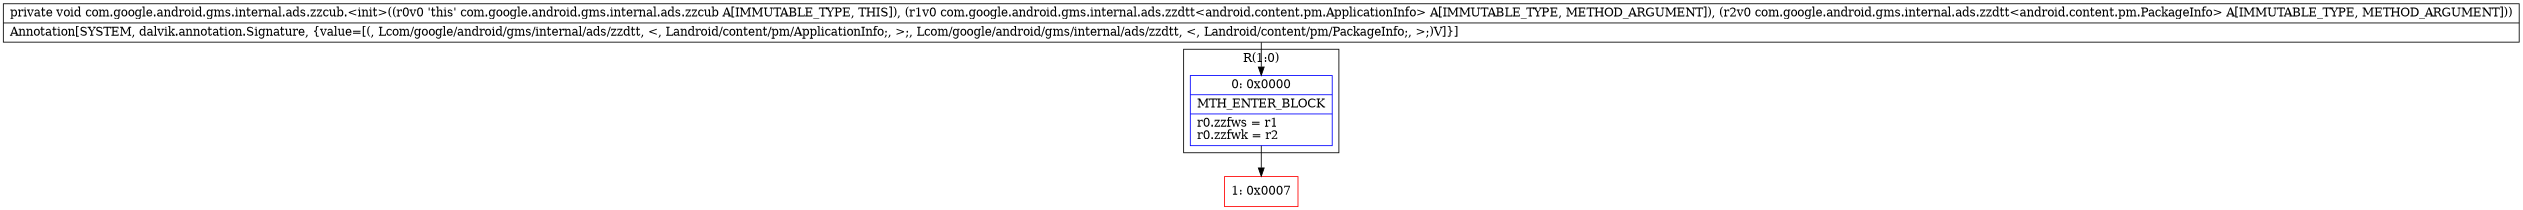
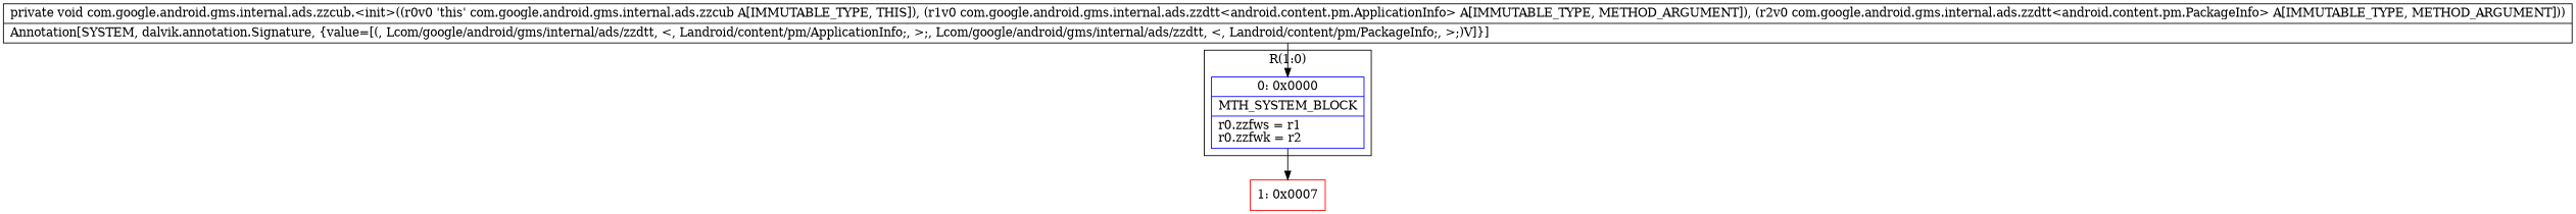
  digraph {
    node [shape=record]
-   n1 [color=blue label="{0\:\ 0x0000|MTH_ENTER_BLOCK\l|r0.zzfws = r1\lr0.zzfwk = r2\l}"]
+   n1 [color=blue label="{0\:\ 0x0000|MTH_SYSTEM_BLOCK\l|r0.zzfws = r1\lr0.zzfwk = r2\l}"]
    n2 [color=red label="{1\:\ 0x0007}"]
    n3 [label="{private void com.google.android.gms.internal.ads.zzcub.\<init\>((r0v0 'this' com.google.android.gms.internal.ads.zzcub A[IMMUTABLE_TYPE, THIS]), (r1v0 com.google.android.gms.internal.ads.zzdtt\<android.content.pm.ApplicationInfo\> A[IMMUTABLE_TYPE, METHOD_ARGUMENT]), (r2v0 com.google.android.gms.internal.ads.zzdtt\<android.content.pm.PackageInfo\> A[IMMUTABLE_TYPE, METHOD_ARGUMENT]))  | Annotation[SYSTEM, dalvik.annotation.Signature, \{value=[(, Lcom\/google\/android\/gms\/internal\/ads\/zzdtt, \<, Landroid\/content\/pm\/ApplicationInfo;, \>;, Lcom\/google\/android\/gms\/internal\/ads\/zzdtt, \<, Landroid\/content\/pm\/PackageInfo;, \>;)V]\}]\l}"]
    subgraph cluster_1 {
      label="R(1:0)"
      n1
    }
    n1 -> n2
    n3 -> n1
  }
